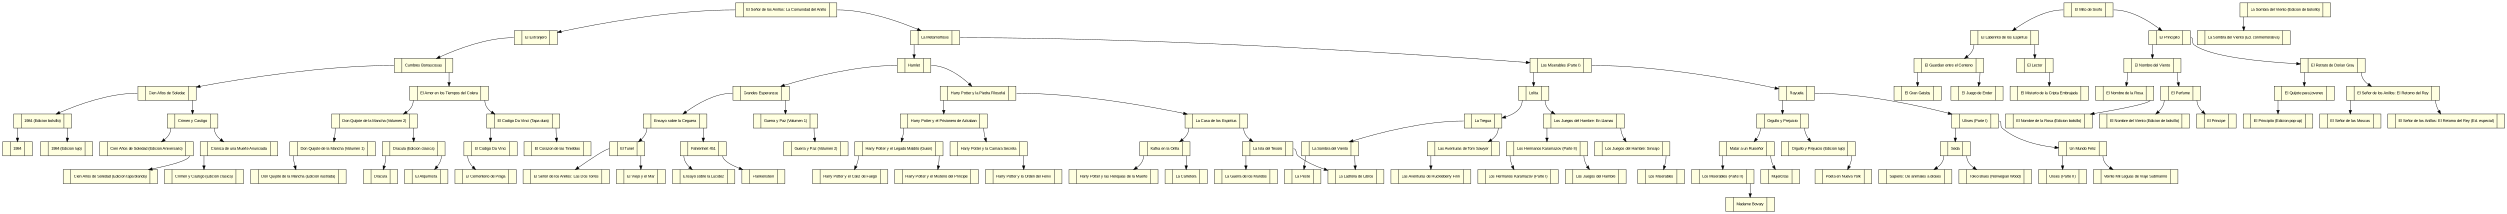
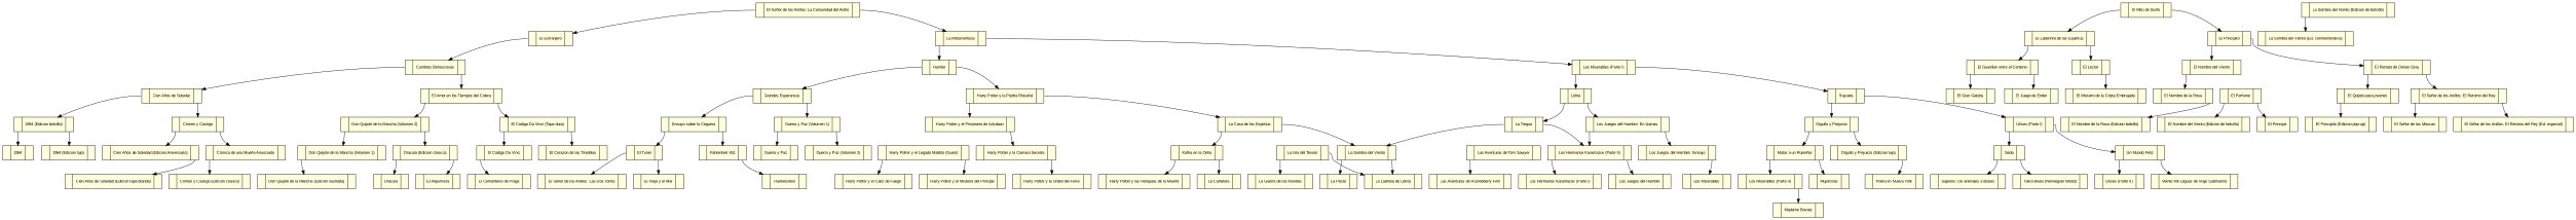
  digraph {
    rankdir=TB
    node [fillcolor=lightyellow fontname=Arial fontsize=10 shape=record style=filled]
    edge [tailport=L]
    n1 [label="<L> | El Señor de los Anillos: La Comunidad del Anillo | <R>"]
    n2 [label="<L> | El Extranjero | <R>"]
    n3 [label="<L> | La Metamorfosis | <R>"]
    n4 [label="<L> | Cumbres Borrascosas | <R>"]
    n5 [label="<L> | Hamlet | <R>"]
    n6 [label="<L> | Los Miserables (Parte I) | <R>"]
    n7 [label="<L> | Cien Años de Soledad | <R>"]
    n8 [label="<L> | El Amor en los Tiempos del Colera | <R>"]
    n9 [label="<L> | El Mito de Sisifo | <R>"]
    n10 [label="<L> | El Laberinto de los Espiritus | <R>"]
    n11 [label="<L> | El Principito | <R>"]
    n12 [label="<L> | 1984 (Edicion bolsillo) | <R>"]
    n13 [label="<L> | Crimen y Castigo | <R>"]
    n14 [label="<L> | Don Quijote de la Mancha (Volumen 2) | <R>"]
    n15 [label="<L> | El Codigo Da Vinci (Tapa dura) | <R>"]
    n16 [label="<L> | 1984 | <R>"]
    n17 [label="<L> | 1984 (Edicion lujo) | <R>"]
    n18 [label="<L> | Cien Años de Soledad (Edicion Aniversario) | <R>"]
    n19 [label="<L> | Cronica de una Muerte Anunciada | <R>"]
    n20 [label="<L> | Cien Años de Soledad (Edicion tapa blanda) | <R>"]
    n21 [label="<L> | Crimen y Castigo (Edicion clasica) | <R>"]
    n22 [label="<L> | Don Quijote de la Mancha (Volumen 1) | <R>"]
    n23 [label="<L> | Dracula (Edicion clasica) | <R>"]
    n24 [label="<L> | El Codigo Da Vinci | <R>"]
    n25 [label="<L> | El Corazon de las Tinieblas | <R>"]
    n26 [label="<L> | Don Quijote de la Mancha (Edicion ilustrada) | <R>"]
    n27 [label="<L> | Dracula | <R>"]
    n28 [label="<L> | El Alquimista | <R>"]
    n29 [label="<L> | El Cementerio de Praga | <R>"]
    n30 [label="<L> | El Guardian entre el Centeno | <R>"]
    n31 [label="<L> | El Lector | <R>"]
    n32 [label="<L> | El Nombre del Viento | <R>"]
    n33 [label="<L> | El Retrato de Dorian Gray | <R>"]
    n34 [label="<L> | El Gran Gatsby | <R>"]
    n35 [label="<L> | El Juego de Ender | <R>"]
    n36 [label="<L> | El Misterio de la Cripta Embrujada | <R>"]
    n37 [label="<L> | El Nombre de la Rosa | <R>"]
    n38 [label="<L> | El Perfume | <R>"]
    n39 [label="<L> | El Quijote para jovenes | <R>"]
    n40 [label="<L> | El Señor de los Anillos: El Retorno del Rey | <R>"]
    n41 [label="<L> | El Nombre de la Rosa (Edicion bolsillo) | <R>"]
    n42 [label="<L> | El Nombre del Viento (Edicion de bolsillo) | <R>"]
    n43 [label="<L> | El Principe | <R>"]
    n44 [label="<L> | El Principito (Edicion pop-up) | <R>"]
    n45 [label="<L> | El Señor de las Moscas | <R>"]
    n46 [label="<L> | El Señor de los Anillos: El Retorno del Rey (Ed. especial) | <R>"]
    n47 [label="<L> | Grandes Esperanzas | <R>"]
    n48 [label="<L> | Harry Potter y la Piedra Filosofal | <R>"]
    n49 [label="<L> | Lolita | <R>"]
    n50 [label="<L> | Rayuela | <R>"]
    n51 [label="<L> | Ensayo sobre la Ceguera | <R>"]
    n52 [label="<L> | Guerra y Paz (Volumen 1) | <R>"]
    n53 [label="<L> | Harry Potter y el Prisionero de Azkaban | <R>"]
    n54 [label="<L> | La Casa de los Espiritus | <R>"]
    n55 [label="<L> | El Tunel | <R>"]
    n56 [label="<L> | Fahrenheit 451 | <R>"]
+   n57 [label="<L> | Guerra y Paz | <R>"]
    n58 [label="<L> | Guerra y Paz (Volumen 2) | <R>"]
    n59 [label="<L> | El Señor de los Anillos: Las Dos Torres | <R>"]
    n60 [label="<L> | El Viejo y el Mar | <R>"]
-   n61 [label="<L> | Ensayo sobre la Lucidez | <R>"]
    n62 [label="<L> | Frankenstein | <R>"]
    n63 [label="<L> | Harry Potter y el Legado Maldito (Guion) | <R>"]
    n64 [label="<L> | Harry Potter y la Camara Secreta | <R>"]
    n65 [label="<L> | Kafka en la Orilla | <R>"]
    n66 [label="<L> | La Isla del Tesoro | <R>"]
    n67 [label="<L> | Harry Potter y el Caliz de Fuego | <R>"]
    n68 [label="<L> | Harry Potter y el Misterio del Principe | <R>"]
    n69 [label="<L> | Harry Potter y la Orden del Fenix | <R>"]
    n70 [label="<L> | Harry Potter y las Reliquias de la Muerte | <R>"]
    n71 [label="<L> | La Carretera | <R>"]
    n72 [label="<L> | La Guerra de los Mundos | <R>"]
    n73 [label="<L> | La Ladrona de Libros | <R>"]
    n74 [label="<L> | La Tregua | <R>"]
    n75 [label="<L> | Los Juegos del Hambre: En Llamas | <R>"]
    n76 [label="<L> | Orgullo y Prejuicio | <R>"]
    n77 [label="<L> | Ulises (Parte I) | <R>"]
    n78 [label="<L> | La Sombra del Viento | <R>"]
    n79 [label="<L> | Las Aventuras de Tom Sawyer | <R>"]
    n80 [label="<L> | Los Hermanos Karamazov (Parte II) | <R>"]
    n81 [label="<L> | Los Juegos del Hambre: Sinsajo | <R>"]
    n82 [label="<L> | La Peste | <R>"]
    n83 [label="<L> | Las Aventuras de Huckleberry Finn | <R>"]
    n84 [label="<L> | La Sombra del Viento (Edicion de bolsillo) | <R>"]
    n85 [label="<L> | La Sombra del Viento (Ed. conmemorativa) | <R>"]
    n86 [label="<L> | Los Hermanos Karamazov (Parte I) | <R>"]
    n87 [label="<L> | Los Juegos del Hambre | <R>"]
    n88 [label="<L> | Los Miserables | <R>"]
    n89 [label="<L> | Matar a un Ruiseñor | <R>"]
    n90 [label="<L> | Orgullo y Prejuicio (Edicion lujo) | <R>"]
    n91 [label="<L> | Seda | <R>"]
    n92 [label="<L> | Un Mundo Feliz | <R>"]
    n93 [label="<L> | Los Miserables (Parte II) | <R>"]
    n94 [label="<L> | Mujercitas | <R>"]
    n95 [label="<L> | Poeta en Nueva York | <R>"]
    n96 [label="<L> | Madame Bovary | <R>"]
    n97 [label="<L> | Sapiens: De animales a dioses | <R>"]
    n98 [label="<L> | Tokio Blues (Norwegian Wood) | <R>"]
    n99 [label="<L> | Ulises (Parte II) | <R>"]
    n100 [label="<L> | Veinte Mil Leguas de Viaje Submarino | <R>"]
    n1 -> n2
    n1 -> n3 [tailport=R]
    n2 -> n4
    n3 -> n5
    n3 -> n6 [tailport=R]
    n4 -> n7
    n4 -> n8 [tailport=R]
    n5 -> n47
    n5 -> n48 [tailport=R]
    n6 -> n49
    n6 -> n50 [tailport=R]
    n7 -> n12
    n7 -> n13 [tailport=R]
    n8 -> n14
    n8 -> n15 [tailport=R]
    n9 -> n10
    n9 -> n11 [tailport=R]
    n10 -> n30
    n10 -> n31 [tailport=R]
    n11 -> n32
    n11 -> n33 [tailport=R]
    n12 -> n16
    n12 -> n17 [tailport=R]
    n13 -> n18
    n13 -> n19 [tailport=R]
    n14 -> n22
    n14 -> n23 [tailport=R]
    n15 -> n24
    n15 -> n25 [tailport=R]
    n18 -> n20 [tailport=R]
    n19 -> n21
    n22 -> n26
    n23 -> n27
    n23 -> n28 [tailport=R]
    n24 -> n29
    n30 -> n34
    n30 -> n35 [tailport=R]
    n31 -> n36 [tailport=R]
    n32 -> n37
-   n32 -> n38 [tailport=R]
    n33 -> n39
    n33 -> n40 [tailport=R]
    n37 -> n41 [tailport=R]
    n38 -> n42
    n38 -> n43 [tailport=R]
    n39 -> n44
    n40 -> n45
    n40 -> n46 [tailport=R]
    n47 -> n51
    n47 -> n52 [tailport=R]
    n48 -> n53
    n48 -> n54 [tailport=R]
    n49 -> n74
    n49 -> n75 [tailport=R]
    n50 -> n76
    n50 -> n77 [tailport=R]
    n51 -> n55
    n51 -> n56 [tailport=R]
+   n52 -> n57
    n52 -> n58 [tailport=R]
-   n53 -> n63
    n53 -> n64 [tailport=R]
    n54 -> n65
-   n54 -> n66 [tailport=R]
+   n54 -> n78 [tailport=R]
    n55 -> n59
    n55 -> n60 [tailport=R]
-   n56 -> n61
    n56 -> n62 [tailport=R]
    n63 -> n67
    n63 -> n68 [tailport=R]
    n64 -> n69 [tailport=R]
    n65 -> n70
    n65 -> n71 [tailport=R]
    n66 -> n72
    n66 -> n73 [tailport=R]
    n74 -> n78
-   n74 -> n79 [tailport=R]
+   n74 -> n80 [tailport=R]
    n75 -> n80
    n75 -> n81 [tailport=R]
    n76 -> n89
    n76 -> n90 [tailport=R]
    n77 -> n91
    n77 -> n92 [tailport=R]
    n78 -> n73 [tailport=R]
    n78 -> n82
    n79 -> n83
    n80 -> n86
    n80 -> n87 [tailport=R]
    n81 -> n88 [tailport=R]
    n84 -> n85
    n89 -> n93
    n89 -> n94 [tailport=R]
    n90 -> n95 [tailport=R]
    n91 -> n97
    n91 -> n98 [tailport=R]
    n92 -> n99
    n92 -> n100 [tailport=R]
    n93 -> n96 [tailport=R]
  }
